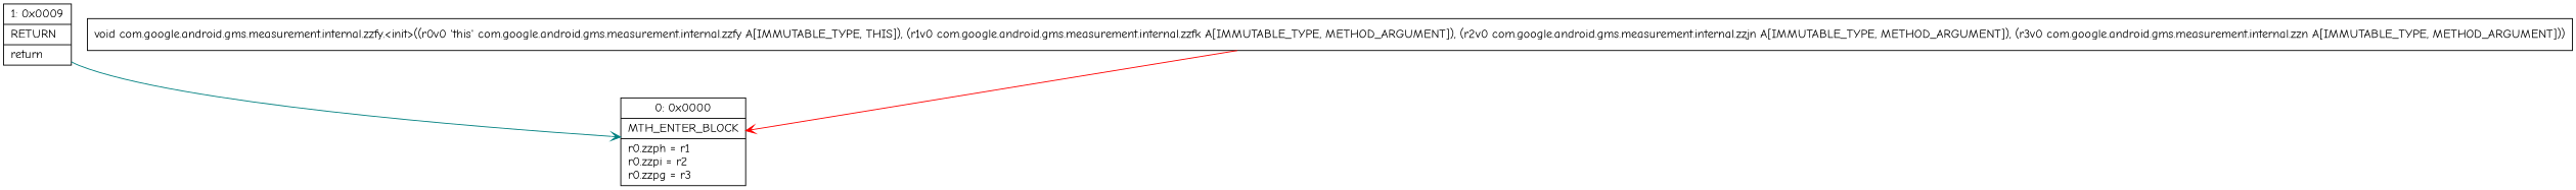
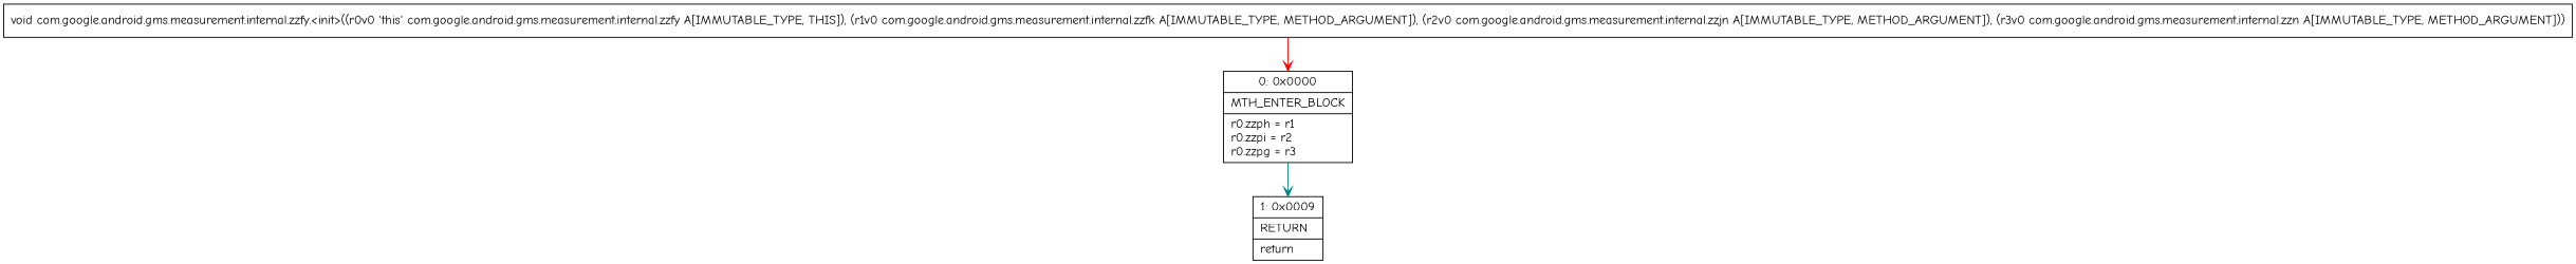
  digraph {
    fontname="Comic Neue"
    node [shape=record fontname="Comic Neue"]
    edge [arrowhead=vee fontname="Comic Neue"]
    n1 [label="{0\:\ 0x0000|MTH_ENTER_BLOCK\l|r0.zzph = r1\lr0.zzpi = r2\lr0.zzpg = r3\l}"]
    n2 [label="{1\:\ 0x0009|RETURN\l|return\l}"]
    n3 [label="{void com.google.android.gms.measurement.internal.zzfy.\<init\>((r0v0 'this' com.google.android.gms.measurement.internal.zzfy A[IMMUTABLE_TYPE, THIS]), (r1v0 com.google.android.gms.measurement.internal.zzfk A[IMMUTABLE_TYPE, METHOD_ARGUMENT]), (r2v0 com.google.android.gms.measurement.internal.zzjn A[IMMUTABLE_TYPE, METHOD_ARGUMENT]), (r3v0 com.google.android.gms.measurement.internal.zzn A[IMMUTABLE_TYPE, METHOD_ARGUMENT])) }"]
-   n2 -> n1 [color=teal]
+   n1 -> n2 [color=teal]
    n3 -> n1 [color=red]
  }
